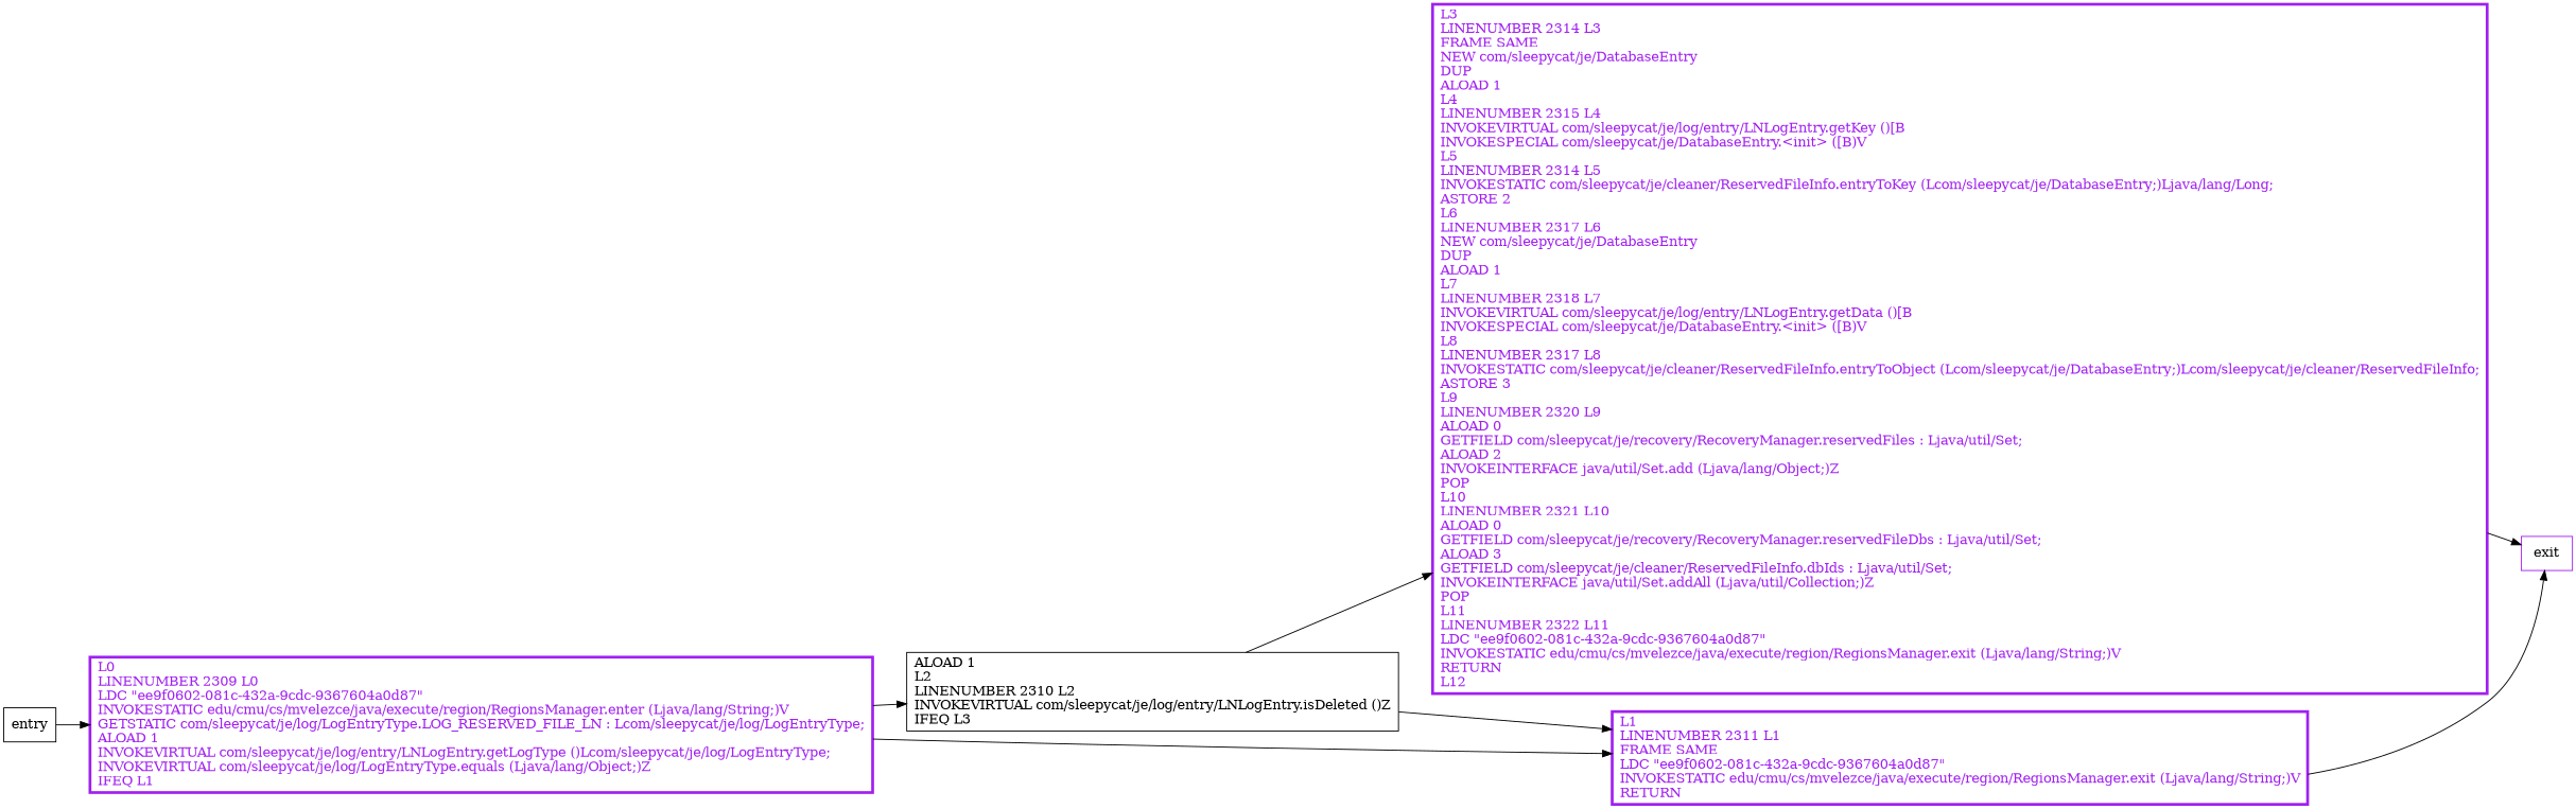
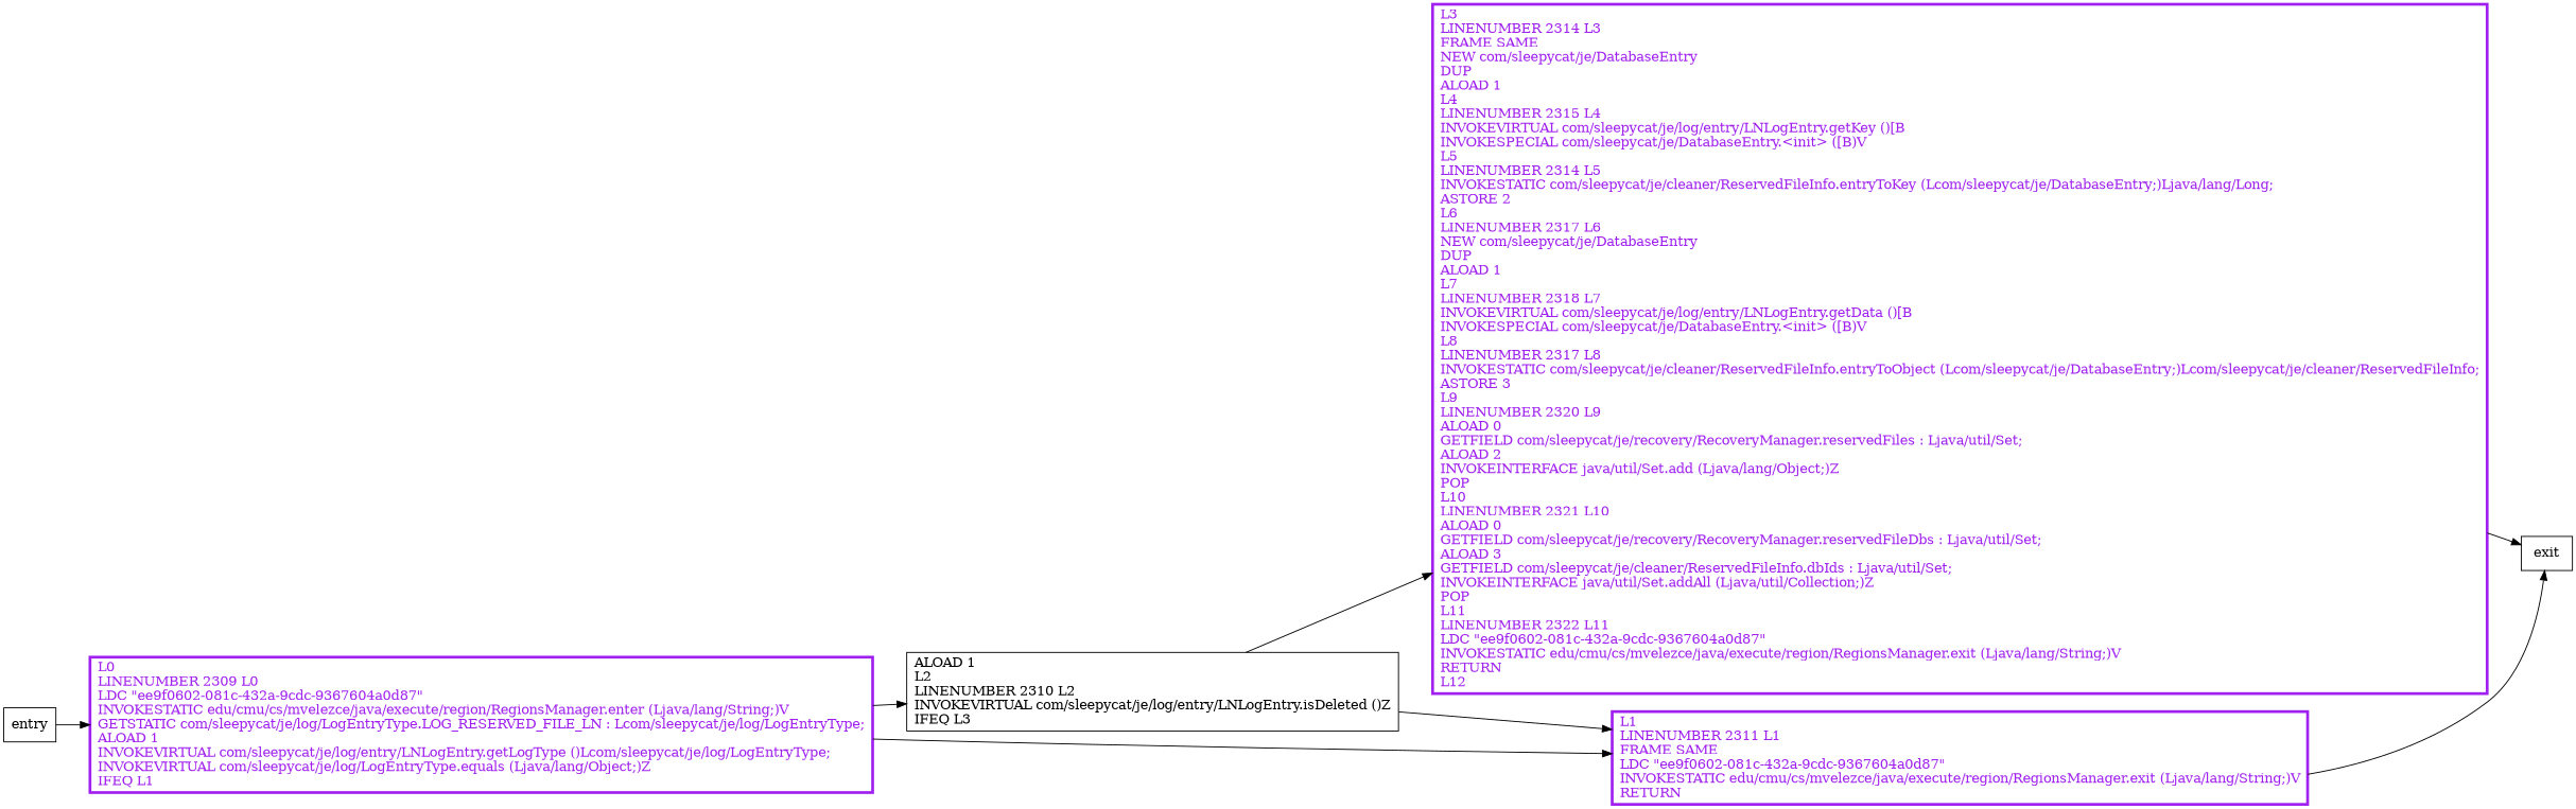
  digraph {
    rankdir=LR
    node [shape=record]
    n1 [label="ALOAD 1\lL2\lLINENUMBER 2310 L2\lINVOKEVIRTUAL com/sleepycat/je/log/entry/LNLogEntry.isDeleted ()Z\lIFEQ L3\l"]
    n2 [color=purple fontcolor=purple label="L3\lLINENUMBER 2314 L3\lFRAME SAME\lNEW com/sleepycat/je/DatabaseEntry\lDUP\lALOAD 1\lL4\lLINENUMBER 2315 L4\lINVOKEVIRTUAL com/sleepycat/je/log/entry/LNLogEntry.getKey ()[B\lINVOKESPECIAL com/sleepycat/je/DatabaseEntry.\<init\> ([B)V\lL5\lLINENUMBER 2314 L5\lINVOKESTATIC com/sleepycat/je/cleaner/ReservedFileInfo.entryToKey (Lcom/sleepycat/je/DatabaseEntry;)Ljava/lang/Long;\lASTORE 2\lL6\lLINENUMBER 2317 L6\lNEW com/sleepycat/je/DatabaseEntry\lDUP\lALOAD 1\lL7\lLINENUMBER 2318 L7\lINVOKEVIRTUAL com/sleepycat/je/log/entry/LNLogEntry.getData ()[B\lINVOKESPECIAL com/sleepycat/je/DatabaseEntry.\<init\> ([B)V\lL8\lLINENUMBER 2317 L8\lINVOKESTATIC com/sleepycat/je/cleaner/ReservedFileInfo.entryToObject (Lcom/sleepycat/je/DatabaseEntry;)Lcom/sleepycat/je/cleaner/ReservedFileInfo;\lASTORE 3\lL9\lLINENUMBER 2320 L9\lALOAD 0\lGETFIELD com/sleepycat/je/recovery/RecoveryManager.reservedFiles : Ljava/util/Set;\lALOAD 2\lINVOKEINTERFACE java/util/Set.add (Ljava/lang/Object;)Z\lPOP\lL10\lLINENUMBER 2321 L10\lALOAD 0\lGETFIELD com/sleepycat/je/recovery/RecoveryManager.reservedFileDbs : Ljava/util/Set;\lALOAD 3\lGETFIELD com/sleepycat/je/cleaner/ReservedFileInfo.dbIds : Ljava/util/Set;\lINVOKEINTERFACE java/util/Set.addAll (Ljava/util/Collection;)Z\lPOP\lL11\lLINENUMBER 2322 L11\lLDC \"ee9f0602-081c-432a-9cdc-9367604a0d87\"\lINVOKESTATIC edu/cmu/cs/mvelezce/java/execute/region/RegionsManager.exit (Ljava/lang/String;)V\lRETURN\lL12\l" penwidth=3]
    n3 [color=purple fontcolor=purple label="L1\lLINENUMBER 2311 L1\lFRAME SAME\lLDC \"ee9f0602-081c-432a-9cdc-9367604a0d87\"\lINVOKESTATIC edu/cmu/cs/mvelezce/java/execute/region/RegionsManager.exit (Ljava/lang/String;)V\lRETURN\l" penwidth=3]
    n4 [color=purple fontcolor=purple label="L0\lLINENUMBER 2309 L0\lLDC \"ee9f0602-081c-432a-9cdc-9367604a0d87\"\lINVOKESTATIC edu/cmu/cs/mvelezce/java/execute/region/RegionsManager.enter (Ljava/lang/String;)V\lGETSTATIC com/sleepycat/je/log/LogEntryType.LOG_RESERVED_FILE_LN : Lcom/sleepycat/je/log/LogEntryType;\lALOAD 1\lINVOKEVIRTUAL com/sleepycat/je/log/entry/LNLogEntry.getLogType ()Lcom/sleepycat/je/log/LogEntryType;\lINVOKEVIRTUAL com/sleepycat/je/log/LogEntryType.equals (Ljava/lang/Object;)Z\lIFEQ L1\l" penwidth=3]
-   exit [color=purple]
+   exit
    entry
    n1 -> n2
    n1 -> n3
    n2 -> exit
    n3 -> exit
    n4 -> n1
    n4 -> n3
    entry -> n4
  }
